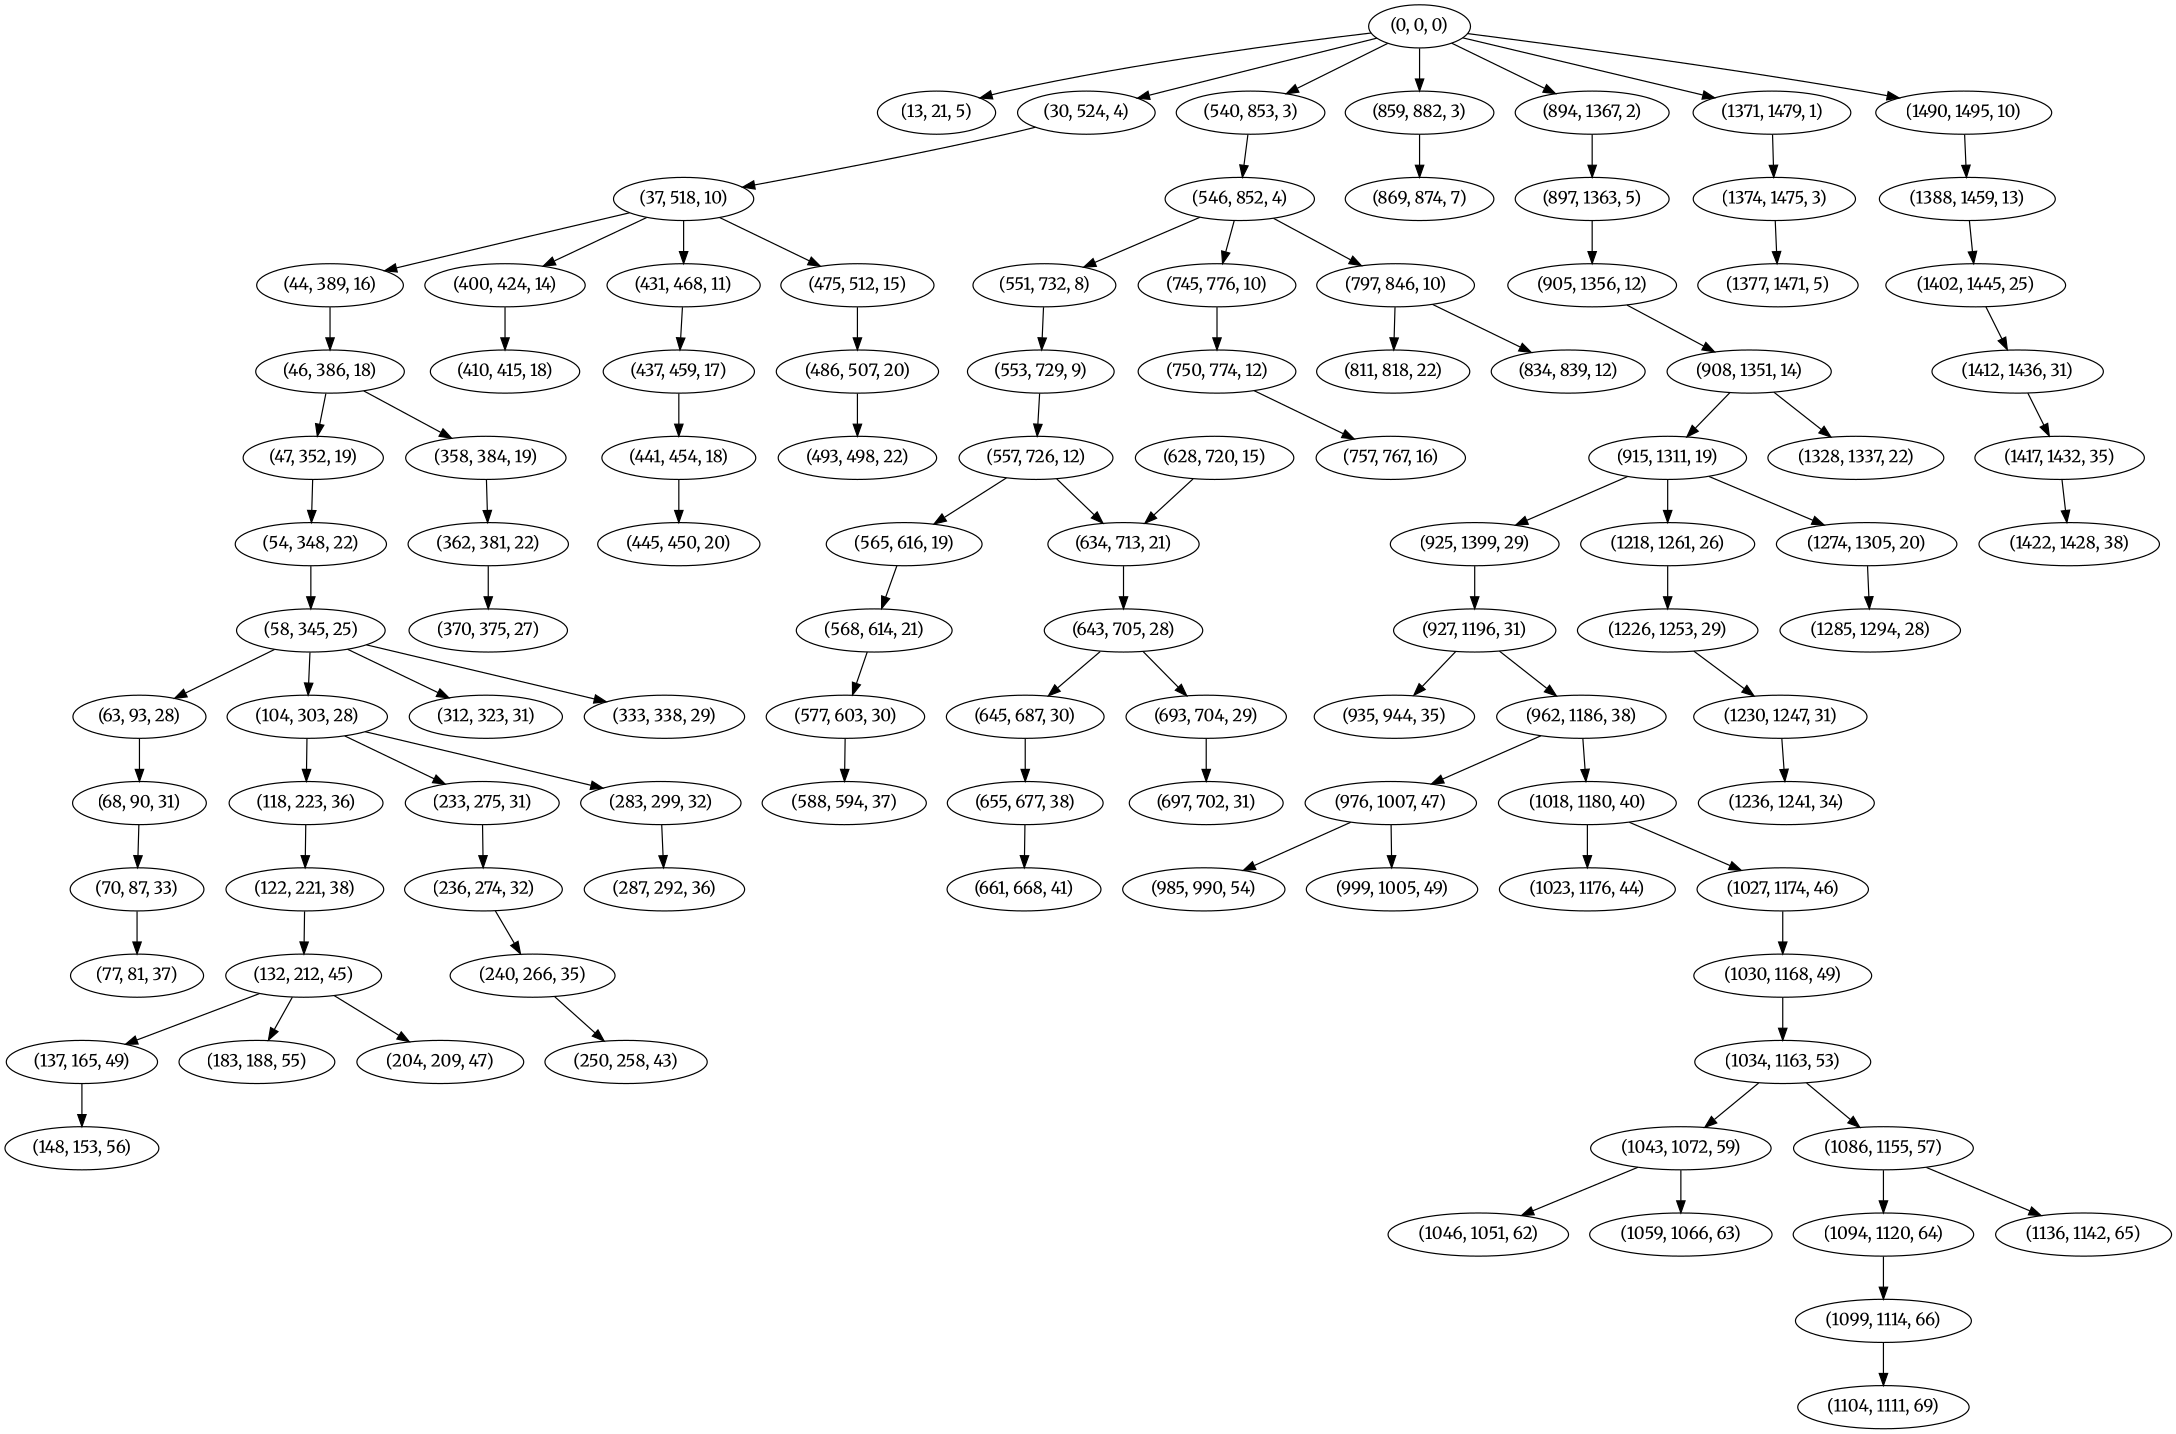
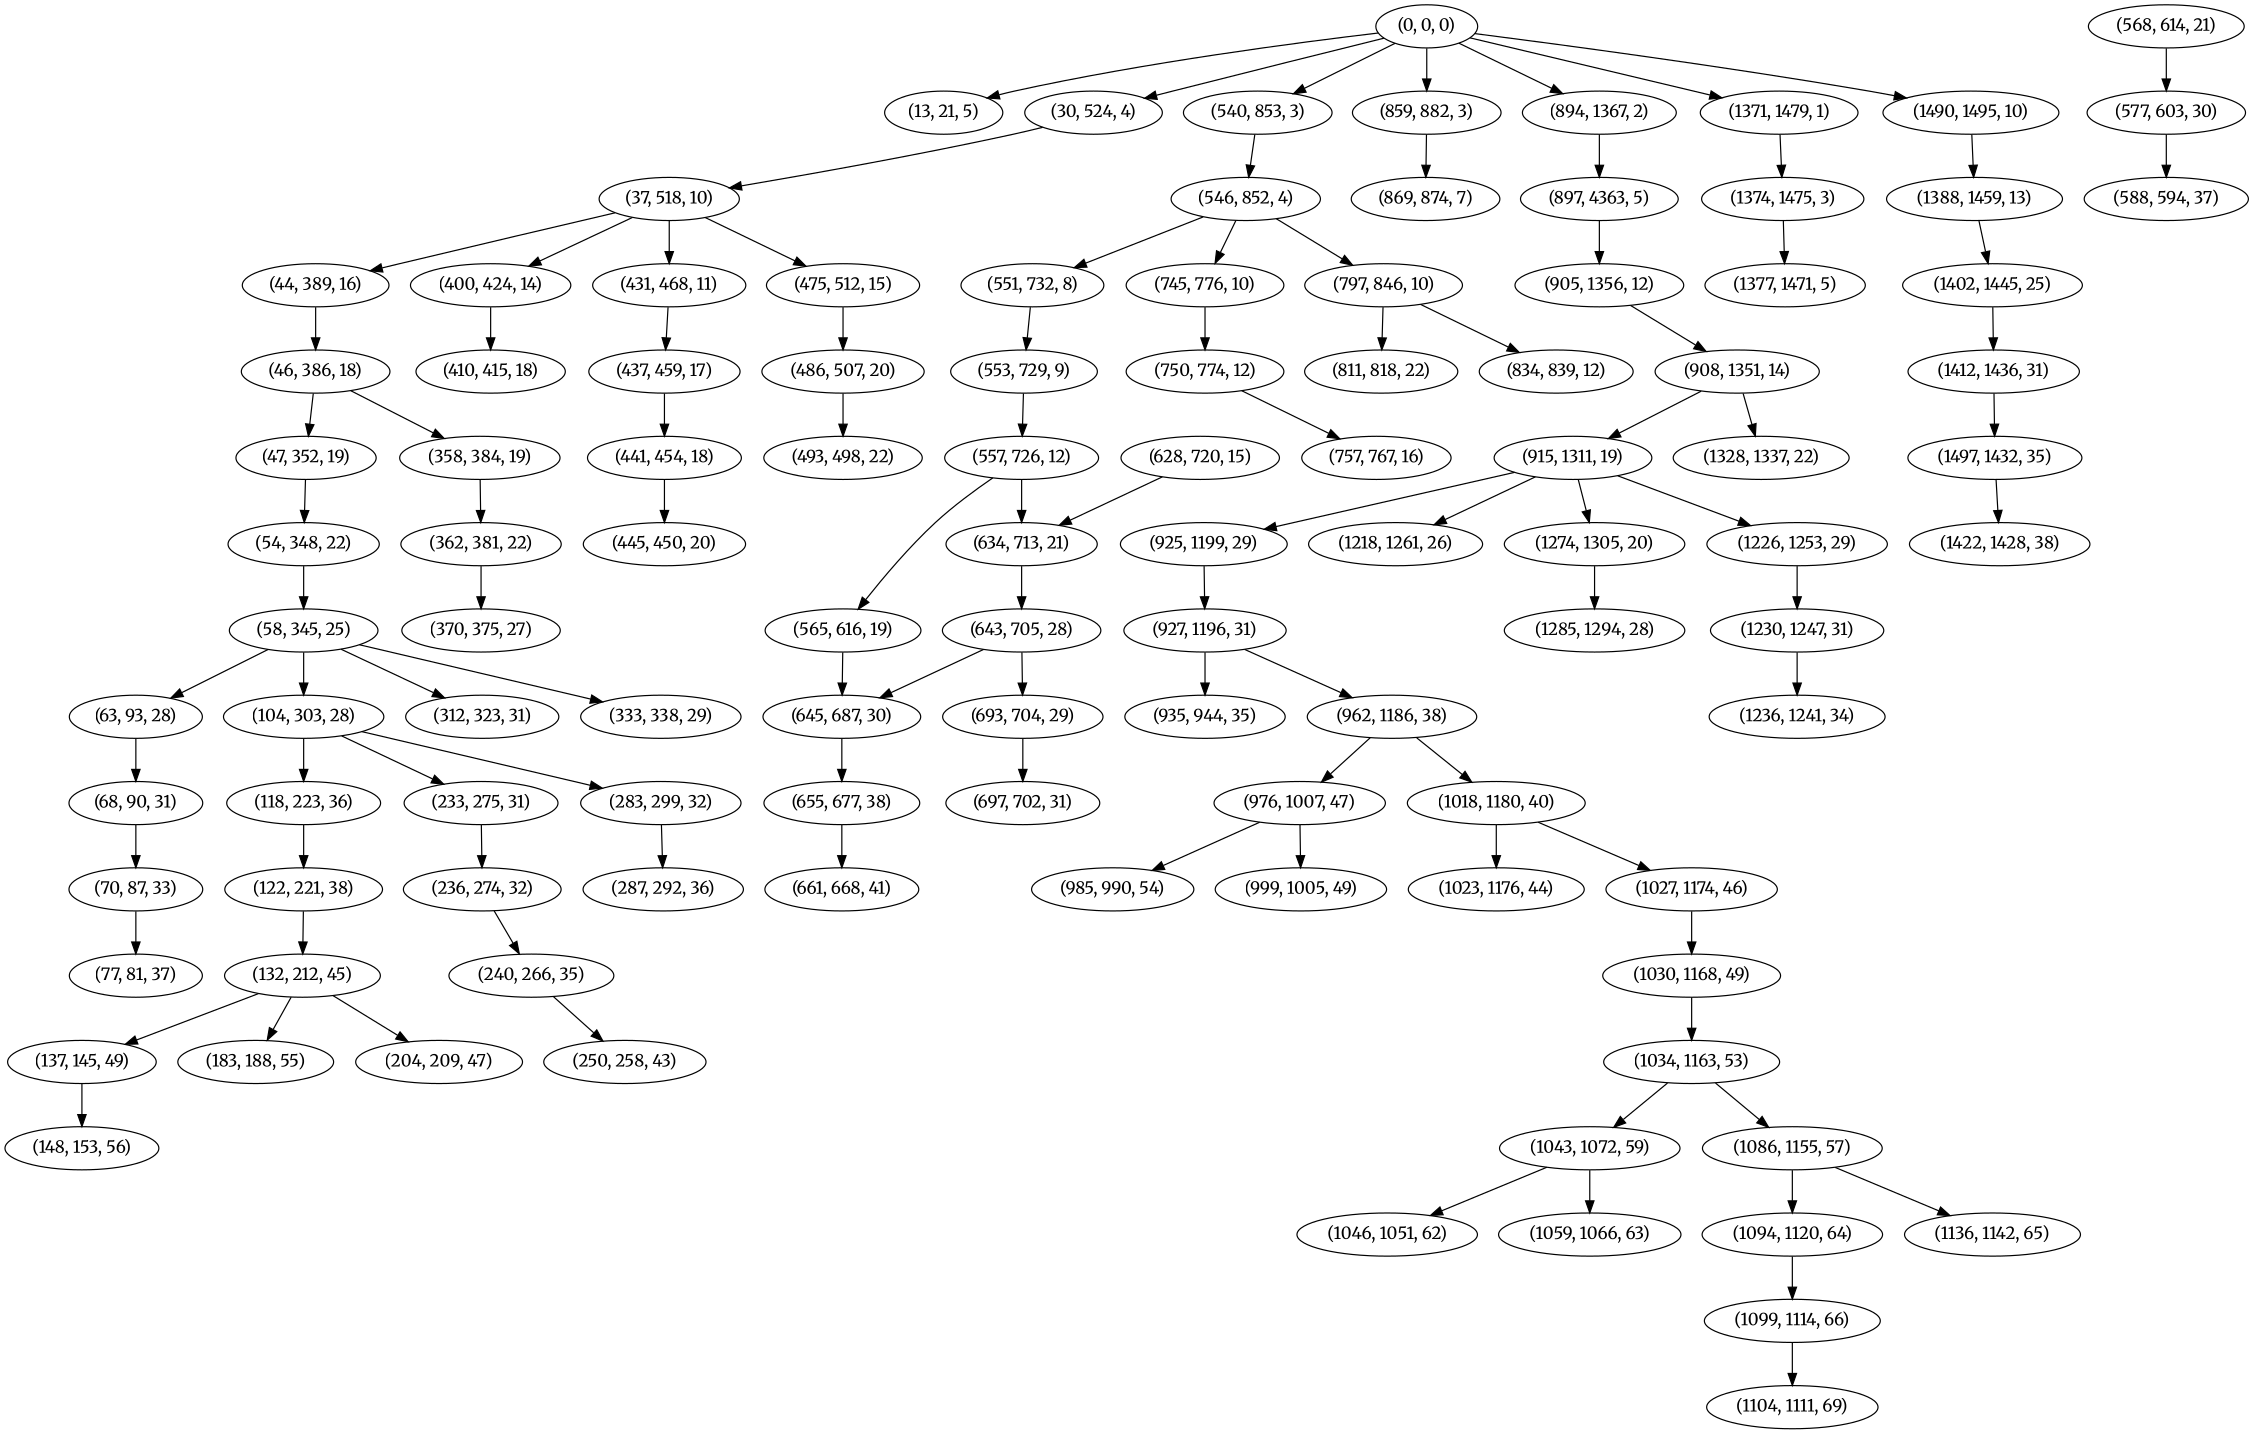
  digraph {
    fontname=Merriweather
    node [fontname=Merriweather]
    edge [fontname=Merriweather]
    "(0, 0, 0)"
    "(13, 21, 5)"
    "(30, 524, 4)"
    "(540, 853, 3)"
    "(859, 882, 3)"
    "(894, 1367, 2)"
    "(1371, 1479, 1)"
    "(1490, 1495, 10)"
    "(37, 518, 10)"
    "(546, 852, 4)"
    "(869, 874, 7)"
-   "(897, 1363, 5)"
+   "(897, 1363, 5)" [label="(897, 4363, 5)"]
    "(1374, 1475, 3)"
    "(1388, 1459, 13)"
    "(44, 389, 16)"
    "(400, 424, 14)"
    "(431, 468, 11)"
    "(475, 512, 15)"
    "(46, 386, 18)"
    "(410, 415, 18)"
    "(437, 459, 17)"
    "(486, 507, 20)"
    "(47, 352, 19)"
    "(358, 384, 19)"
    "(54, 348, 22)"
    "(362, 381, 22)"
    "(58, 345, 25)"
    "(63, 93, 28)"
    "(104, 303, 28)"
    "(312, 323, 31)"
    "(333, 338, 29)"
    "(68, 90, 31)"
    "(118, 223, 36)"
    "(233, 275, 31)"
    "(283, 299, 32)"
    "(70, 87, 33)"
    "(77, 81, 37)"
    "(122, 221, 38)"
    "(236, 274, 32)"
    "(287, 292, 36)"
    "(132, 212, 45)"
-   "(137, 165, 49)"
+   "(137, 165, 49)" [label="(137, 145, 49)"]
    "(183, 188, 55)"
    "(204, 209, 47)"
    "(148, 153, 56)"
    "(240, 266, 35)"
    "(250, 258, 43)"
    "(370, 375, 27)"
    "(441, 454, 18)"
    "(445, 450, 20)"
    "(493, 498, 22)"
    "(551, 732, 8)"
    "(745, 776, 10)"
    "(797, 846, 10)"
    "(553, 729, 9)"
    "(750, 774, 12)"
    "(811, 818, 22)"
    "(834, 839, 12)"
    "(557, 726, 12)"
    "(565, 616, 19)"
    "(634, 713, 21)"
    "(568, 614, 21)"
    "(628, 720, 15)"
    "(577, 603, 30)"
    "(588, 594, 37)"
    "(643, 705, 28)"
    "(645, 687, 30)"
    "(693, 704, 29)"
    "(655, 677, 38)"
    "(697, 702, 31)"
    "(661, 668, 41)"
    "(757, 767, 16)"
    "(905, 1356, 12)"
    "(908, 1351, 14)"
    "(915, 1311, 19)"
    "(1328, 1337, 22)"
-   "(925, 1199, 29)" [label="(925, 1399, 29)"]
+   "(925, 1199, 29)"
    "(1218, 1261, 26)"
    "(1274, 1305, 20)"
    "(927, 1196, 31)"
    "(1226, 1253, 29)"
    "(1285, 1294, 28)"
    "(935, 944, 35)"
    "(962, 1186, 38)"
    "(976, 1007, 47)"
    "(1018, 1180, 40)"
    "(985, 990, 54)"
    "(999, 1005, 49)"
    "(1023, 1176, 44)"
    "(1027, 1174, 46)"
    "(1030, 1168, 49)"
    "(1034, 1163, 53)"
    "(1043, 1072, 59)"
    "(1086, 1155, 57)"
    "(1046, 1051, 62)"
    "(1059, 1066, 63)"
    "(1094, 1120, 64)"
    "(1136, 1142, 65)"
    "(1099, 1114, 66)"
    "(1104, 1111, 69)"
    "(1230, 1247, 31)"
    "(1236, 1241, 34)"
    "(1377, 1471, 5)"
    "(1402, 1445, 25)"
    "(1412, 1436, 31)"
-   "(1417, 1432, 35)"
+   "(1417, 1432, 35)" [label="(1497, 1432, 35)"]
    "(1422, 1428, 38)"
    "(0, 0, 0)" -> "(13, 21, 5)"
    "(0, 0, 0)" -> "(30, 524, 4)"
    "(0, 0, 0)" -> "(540, 853, 3)"
    "(0, 0, 0)" -> "(859, 882, 3)"
    "(0, 0, 0)" -> "(894, 1367, 2)"
    "(0, 0, 0)" -> "(1371, 1479, 1)"
    "(0, 0, 0)" -> "(1490, 1495, 10)"
    "(30, 524, 4)" -> "(37, 518, 10)"
    "(540, 853, 3)" -> "(546, 852, 4)"
    "(859, 882, 3)" -> "(869, 874, 7)"
    "(894, 1367, 2)" -> "(897, 1363, 5)"
    "(1371, 1479, 1)" -> "(1374, 1475, 3)"
    "(1490, 1495, 10)" -> "(1388, 1459, 13)"
    "(37, 518, 10)" -> "(44, 389, 16)"
    "(37, 518, 10)" -> "(400, 424, 14)"
    "(37, 518, 10)" -> "(431, 468, 11)"
    "(37, 518, 10)" -> "(475, 512, 15)"
    "(546, 852, 4)" -> "(551, 732, 8)"
    "(546, 852, 4)" -> "(745, 776, 10)"
    "(546, 852, 4)" -> "(797, 846, 10)"
    "(897, 1363, 5)" -> "(905, 1356, 12)"
    "(1374, 1475, 3)" -> "(1377, 1471, 5)"
    "(1388, 1459, 13)" -> "(1402, 1445, 25)"
    "(44, 389, 16)" -> "(46, 386, 18)"
    "(400, 424, 14)" -> "(410, 415, 18)"
    "(431, 468, 11)" -> "(437, 459, 17)"
    "(475, 512, 15)" -> "(486, 507, 20)"
    "(46, 386, 18)" -> "(47, 352, 19)"
    "(46, 386, 18)" -> "(358, 384, 19)"
    "(437, 459, 17)" -> "(441, 454, 18)"
    "(486, 507, 20)" -> "(493, 498, 22)"
    "(47, 352, 19)" -> "(54, 348, 22)"
    "(358, 384, 19)" -> "(362, 381, 22)"
    "(54, 348, 22)" -> "(58, 345, 25)"
    "(362, 381, 22)" -> "(370, 375, 27)"
    "(58, 345, 25)" -> "(63, 93, 28)"
    "(58, 345, 25)" -> "(104, 303, 28)"
    "(58, 345, 25)" -> "(312, 323, 31)"
    "(58, 345, 25)" -> "(333, 338, 29)"
    "(63, 93, 28)" -> "(68, 90, 31)"
    "(104, 303, 28)" -> "(118, 223, 36)"
    "(104, 303, 28)" -> "(233, 275, 31)"
    "(104, 303, 28)" -> "(283, 299, 32)"
    "(68, 90, 31)" -> "(70, 87, 33)"
    "(118, 223, 36)" -> "(122, 221, 38)"
    "(233, 275, 31)" -> "(236, 274, 32)"
    "(283, 299, 32)" -> "(287, 292, 36)"
    "(70, 87, 33)" -> "(77, 81, 37)"
    "(122, 221, 38)" -> "(132, 212, 45)"
    "(236, 274, 32)" -> "(240, 266, 35)"
    "(132, 212, 45)" -> "(137, 165, 49)"
    "(132, 212, 45)" -> "(183, 188, 55)"
    "(132, 212, 45)" -> "(204, 209, 47)"
    "(137, 165, 49)" -> "(148, 153, 56)"
    "(240, 266, 35)" -> "(250, 258, 43)"
    "(441, 454, 18)" -> "(445, 450, 20)"
    "(551, 732, 8)" -> "(553, 729, 9)"
    "(745, 776, 10)" -> "(750, 774, 12)"
    "(797, 846, 10)" -> "(811, 818, 22)"
    "(797, 846, 10)" -> "(834, 839, 12)"
    "(553, 729, 9)" -> "(557, 726, 12)"
    "(750, 774, 12)" -> "(757, 767, 16)"
    "(557, 726, 12)" -> "(565, 616, 19)"
    "(557, 726, 12)" -> "(634, 713, 21)"
-   "(565, 616, 19)" -> "(568, 614, 21)"
+   "(565, 616, 19)" -> "(645, 687, 30)"
    "(634, 713, 21)" -> "(643, 705, 28)"
    "(568, 614, 21)" -> "(577, 603, 30)"
    "(628, 720, 15)" -> "(634, 713, 21)"
    "(577, 603, 30)" -> "(588, 594, 37)"
    "(643, 705, 28)" -> "(645, 687, 30)"
    "(643, 705, 28)" -> "(693, 704, 29)"
    "(645, 687, 30)" -> "(655, 677, 38)"
    "(693, 704, 29)" -> "(697, 702, 31)"
    "(655, 677, 38)" -> "(661, 668, 41)"
    "(905, 1356, 12)" -> "(908, 1351, 14)"
    "(908, 1351, 14)" -> "(915, 1311, 19)"
    "(908, 1351, 14)" -> "(1328, 1337, 22)"
    "(915, 1311, 19)" -> "(925, 1199, 29)"
    "(915, 1311, 19)" -> "(1218, 1261, 26)"
    "(915, 1311, 19)" -> "(1274, 1305, 20)"
    "(925, 1199, 29)" -> "(927, 1196, 31)"
-   "(1218, 1261, 26)" -> "(1226, 1253, 29)"
+   "(915, 1311, 19)" -> "(1226, 1253, 29)"
    "(1274, 1305, 20)" -> "(1285, 1294, 28)"
    "(927, 1196, 31)" -> "(935, 944, 35)"
    "(927, 1196, 31)" -> "(962, 1186, 38)"
    "(1226, 1253, 29)" -> "(1230, 1247, 31)"
    "(962, 1186, 38)" -> "(976, 1007, 47)"
    "(962, 1186, 38)" -> "(1018, 1180, 40)"
    "(976, 1007, 47)" -> "(985, 990, 54)"
    "(976, 1007, 47)" -> "(999, 1005, 49)"
    "(1018, 1180, 40)" -> "(1023, 1176, 44)"
    "(1018, 1180, 40)" -> "(1027, 1174, 46)"
    "(1027, 1174, 46)" -> "(1030, 1168, 49)"
    "(1030, 1168, 49)" -> "(1034, 1163, 53)"
    "(1034, 1163, 53)" -> "(1043, 1072, 59)"
    "(1034, 1163, 53)" -> "(1086, 1155, 57)"
    "(1043, 1072, 59)" -> "(1046, 1051, 62)"
    "(1043, 1072, 59)" -> "(1059, 1066, 63)"
    "(1086, 1155, 57)" -> "(1094, 1120, 64)"
    "(1086, 1155, 57)" -> "(1136, 1142, 65)"
    "(1094, 1120, 64)" -> "(1099, 1114, 66)"
    "(1099, 1114, 66)" -> "(1104, 1111, 69)"
    "(1230, 1247, 31)" -> "(1236, 1241, 34)"
    "(1402, 1445, 25)" -> "(1412, 1436, 31)"
    "(1412, 1436, 31)" -> "(1417, 1432, 35)"
    "(1417, 1432, 35)" -> "(1422, 1428, 38)"
  }
